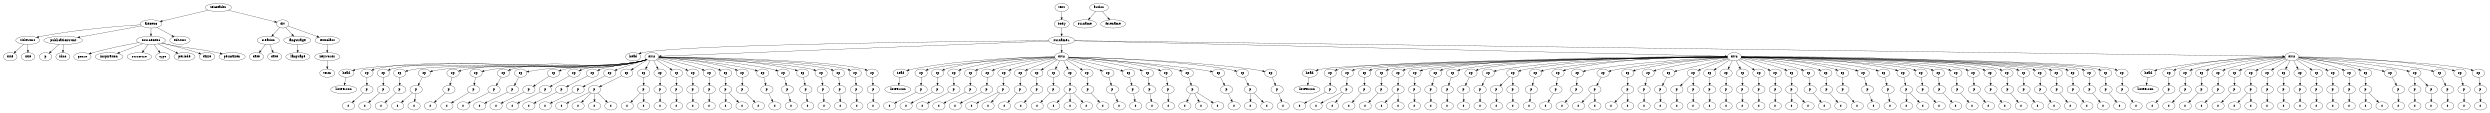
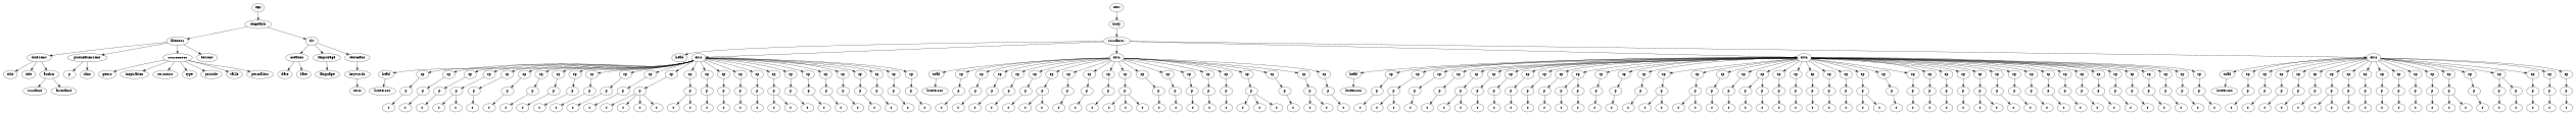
  digraph {
+   n1 [label=TEI]
    n2 [label=teiHeader]
    n3 [label=fileDesc]
    n4 [label=div]
    n5 [label=text]
    n6 [label=body]
    n7 [label=titleStmt]
    n8 [label=publicationStmt]
    n9 [label=sourceDesc]
    n10 [label=edStmt]
    n11 [label=creation]
    n12 [label=langUsage]
    n13 [label=textClass]
    n14 [label=title]
    n15 [label=title]
    n16 [label=author]
    n17 [label=p]
    n18 [label=idno]
    n19 [label=genre]
    n20 [label=inspiration]
    n21 [label=structure]
    n22 [label=type]
    n23 [label=periode]
    n24 [label=taille]
    n25 [label=permalien]
    n26 [label=surname]
    n27 [label=forename]
    n28 [label=date]
    n29 [label=date]
    n30 [label=language]
    n31 [label=keywords]
    n32 [label=term]
    n33 [label=surname1]
    n34 [label=head]
    n35 [label=div2]
    n36 [label=div2]
    n37 [label=div2]
    n38 [label=div2]
    n39 [label=head]
    n40 [label=sp]
    n41 [label=sp]
    n42 [label=sp]
    n43 [label=sp]
    n44 [label=sp]
    n45 [label=sp]
    n46 [label=sp]
    n47 [label=sp]
    n48 [label=sp]
    n49 [label=sp]
    n50 [label=sp]
    n51 [label=sp]
    n52 [label=sp]
    n53 [label=sp]
    n54 [label=sp]
    n55 [label=sp]
    n56 [label=sp]
    n57 [label=sp]
    n58 [label=sp]
    n59 [label=sp]
    n60 [label=sp]
    n61 [label=sp]
    n62 [label=sp]
    n63 [label=sp]
    n64 [label=sp]
    n65 [label=sp]
    n66 [label=sp]
    n67 [label=head]
    n68 [label=sp]
    n69 [label=sp]
    n70 [label=sp]
    n71 [label=sp]
    n72 [label=sp]
    n73 [label=sp]
    n74 [label=sp]
    n75 [label=sp]
    n76 [label=sp]
    n77 [label=sp]
    n78 [label=sp]
    n79 [label=sp]
    n80 [label=sp]
    n81 [label=sp]
    n82 [label=sp]
    n83 [label=sp]
    n84 [label=sp]
    n85 [label=sp]
    n86 [label=sp]
    n87 [label=head]
    n88 [label=sp]
    n89 [label=sp]
    n90 [label=sp]
    n91 [label=sp]
    n92 [label=sp]
    n93 [label=sp]
    n94 [label=sp]
    n95 [label=sp]
    n96 [label=sp]
    n97 [label=sp]
    n98 [label=sp]
    n99 [label=sp]
    n100 [label=sp]
    n101 [label=sp]
    n102 [label=sp]
    n103 [label=sp]
    n104 [label=sp]
    n105 [label=sp]
    n106 [label=sp]
    n107 [label=sp]
    n108 [label=sp]
    n109 [label=sp]
    n110 [label=sp]
    n111 [label=sp]
    n112 [label=sp]
    n113 [label=sp]
    n114 [label=sp]
    n115 [label=sp]
    n116 [label=sp]
    n117 [label=sp]
    n118 [label=sp]
    n119 [label=sp]
    n120 [label=sp]
    n121 [label=sp]
    n122 [label=sp]
    n123 [label=sp]
    n124 [label=sp]
    n125 [label=sp]
    n126 [label=sp]
    n127 [label=sp]
    n128 [label=sp]
    n129 [label=sp]
    n130 [label=sp]
    n131 [label=sp]
    n132 [label=head]
    n133 [label=sp]
    n134 [label=sp]
    n135 [label=sp]
    n136 [label=sp]
    n137 [label=sp]
    n138 [label=sp]
    n139 [label=sp]
    n140 [label=sp]
    n141 [label=sp]
    n142 [label=sp]
    n143 [label=sp]
    n144 [label=sp]
    n145 [label=sp]
    n146 [label=sp]
    n147 [label=sp]
    n148 [label=sp]
    n149 [label=sp]
    n150 [label=sp]
    n151 [label=listPerson]
    n152 [label=p]
    n153 [label=p]
    n154 [label=p]
    n155 [label=p]
    n156 [label=p]
    n157 [label=p]
    n158 [label=p]
    n159 [label=p]
    n160 [label=p]
    n161 [label=p]
    n162 [label=p]
    n163 [label=p]
    n164 [label=p]
    n165 [label=p]
    n166 [label=p]
    n167 [label=p]
    n168 [label=p]
    n169 [label=p]
    n170 [label=p]
    n171 [label=p]
    n172 [label=p]
    n173 [label=p]
    n174 [label=p]
    n175 [label=p]
    n176 [label=p]
    n177 [label=p]
    n178 [label=p]
    n179 [label=s]
    n180 [label=s]
    n181 [label=s]
    n182 [label=s]
    n183 [label=s]
    n184 [label=s]
    n185 [label=s]
    n186 [label=s]
    n187 [label=s]
    n188 [label=s]
    n189 [label=s]
    n190 [label=s]
    n191 [label=s]
    n192 [label=s]
    n193 [label=s]
    n194 [label=s]
    n195 [label=s]
    n196 [label=s]
    n197 [label=s]
    n198 [label=s]
    n199 [label=s]
    n200 [label=s]
    n201 [label=s]
    n202 [label=s]
    n203 [label=s]
    n204 [label=s]
    n205 [label=s]
    n206 [label=s]
    n207 [label=s]
    n208 [label=s]
    n209 [label=s]
    n210 [label=s]
    n211 [label=s]
    n212 [label=listPerson]
    n213 [label=p]
    n214 [label=p]
    n215 [label=p]
    n216 [label=p]
    n217 [label=p]
    n218 [label=p]
    n219 [label=p]
    n220 [label=p]
    n221 [label=p]
    n222 [label=p]
    n223 [label=p]
    n224 [label=p]
    n225 [label=p]
    n226 [label=p]
    n227 [label=p]
    n228 [label=p]
    n229 [label=p]
    n230 [label=p]
    n231 [label=p]
    n232 [label=s]
    n233 [label=s]
    n234 [label=s]
    n235 [label=s]
    n236 [label=s]
    n237 [label=s]
    n238 [label=s]
    n239 [label=s]
    n240 [label=s]
    n241 [label=s]
    n242 [label=s]
    n243 [label=s]
    n244 [label=s]
    n245 [label=s]
    n246 [label=s]
    n247 [label=s]
    n248 [label=s]
    n249 [label=s]
    n250 [label=s]
    n251 [label=s]
    n252 [label=s]
    n253 [label=s]
    n254 [label=s]
    n255 [label=s]
    n256 [label=s]
    n257 [label=listPerson]
    n258 [label=p]
    n259 [label=p]
    n260 [label=p]
    n261 [label=p]
    n262 [label=p]
    n263 [label=p]
    n264 [label=p]
    n265 [label=p]
    n266 [label=p]
    n267 [label=p]
    n268 [label=p]
    n269 [label=p]
    n270 [label=p]
    n271 [label=p]
    n272 [label=p]
    n273 [label=p]
    n274 [label=p]
    n275 [label=p]
    n276 [label=p]
    n277 [label=p]
    n278 [label=p]
    n279 [label=p]
    n280 [label=p]
    n281 [label=p]
    n282 [label=p]
    n283 [label=p]
    n284 [label=p]
    n285 [label=p]
    n286 [label=p]
    n287 [label=p]
    n288 [label=p]
    n289 [label=p]
    n290 [label=p]
    n291 [label=p]
    n292 [label=p]
    n293 [label=p]
    n294 [label=p]
    n295 [label=p]
    n296 [label=p]
    n297 [label=p]
    n298 [label=p]
    n299 [label=p]
    n300 [label=p]
    n301 [label=p]
    n302 [label=p]
    n303 [label=p]
    n304 [label=s]
    n305 [label=s]
    n306 [label=s]
    n307 [label=s]
    n308 [label=s]
    n309 [label=s]
    n310 [label=s]
    n311 [label=s]
    n312 [label=s]
    n313 [label=s]
    n314 [label=s]
    n315 [label=s]
    n316 [label=s]
    n317 [label=s]
    n318 [label=s]
    n319 [label=s]
    n320 [label=s]
    n321 [label=s]
    n322 [label=s]
    n323 [label=s]
    n324 [label=s]
    n325 [label=s]
    n326 [label=s]
    n327 [label=s]
    n328 [label=s]
    n329 [label=s]
    n330 [label=s]
    n331 [label=s]
    n332 [label=s]
    n333 [label=s]
    n334 [label=s]
    n335 [label=s]
    n336 [label=s]
    n337 [label=s]
    n338 [label=s]
    n339 [label=s]
    n340 [label=s]
    n341 [label=s]
    n342 [label=s]
    n343 [label=s]
    n344 [label=s]
    n345 [label=s]
    n346 [label=s]
    n347 [label=s]
    n348 [label=s]
    n349 [label=s]
    n350 [label=s]
    n351 [label=s]
    n352 [label=s]
    n353 [label=s]
    n354 [label=s]
    n355 [label=s]
    n356 [label=listPerson]
    n357 [label=p]
    n358 [label=p]
    n359 [label=p]
    n360 [label=p]
    n361 [label=p]
    n362 [label=p]
    n363 [label=p]
    n364 [label=p]
    n365 [label=p]
    n366 [label=p]
    n367 [label=p]
    n368 [label=p]
    n369 [label=p]
    n370 [label=p]
    n371 [label=p]
    n372 [label=p]
    n373 [label=p]
    n374 [label=p]
    n375 [label=p]
    n376 [label=s]
    n377 [label=s]
    n378 [label=s]
    n379 [label=s]
    n380 [label=s]
    n381 [label=s]
    n382 [label=s]
    n383 [label=s]
    n384 [label=s]
    n385 [label=s]
    n386 [label=s]
    n387 [label=s]
    n388 [label=s]
    n389 [label=s]
    n390 [label=s]
    n391 [label=s]
    n392 [label=s]
    n393 [label=s]
    n394 [label=s]
    n395 [label=s]
    n396 [label=s]
+   n1 -> n2
    n2 -> n3
    n2 -> n4
    n3 -> n7
    n3 -> n8
    n3 -> n9
    n3 -> n10
    n4 -> n11
    n4 -> n12
    n4 -> n13
    n5 -> n6
    n6 -> n33
    n7 -> n14
    n7 -> n15
+   n7 -> n16
    n8 -> n17
    n8 -> n18
    n9 -> n19
    n9 -> n20
    n9 -> n21
    n9 -> n22
    n9 -> n23
    n9 -> n24
    n9 -> n25
    n11 -> n28
    n11 -> n29
    n12 -> n30
    n13 -> n31
    n16 -> n26
    n16 -> n27
    n31 -> n32
    n33 -> n34
    n33 -> n35
    n33 -> n36
    n33 -> n37
    n33 -> n38
    n35 -> n39
    n35 -> n40
    n35 -> n41
    n35 -> n42
    n35 -> n43
    n35 -> n44
    n35 -> n45
    n35 -> n46
    n35 -> n47
    n35 -> n48
    n35 -> n49
    n35 -> n50
    n35 -> n51
    n35 -> n52
    n35 -> n53
    n35 -> n54
    n35 -> n55
    n35 -> n56
    n35 -> n57
    n35 -> n58
    n35 -> n59
    n35 -> n60
    n35 -> n61
    n35 -> n62
    n35 -> n63
    n35 -> n64
    n35 -> n65
    n35 -> n66
    n36 -> n67
    n36 -> n68
    n36 -> n69
    n36 -> n70
    n36 -> n71
    n36 -> n72
    n36 -> n73
    n36 -> n74
    n36 -> n75
    n36 -> n76
    n36 -> n77
    n36 -> n78
    n36 -> n79
    n36 -> n80
    n36 -> n81
    n36 -> n82
    n36 -> n83
    n36 -> n84
    n36 -> n85
    n36 -> n86
    n37 -> n87
    n37 -> n88
    n37 -> n89
    n37 -> n90
    n37 -> n91
    n37 -> n92
    n37 -> n93
    n37 -> n94
    n37 -> n95
    n37 -> n96
    n37 -> n97
    n37 -> n98
    n37 -> n99
    n37 -> n100
    n37 -> n101
    n37 -> n102
    n37 -> n103
    n37 -> n104
    n37 -> n105
    n37 -> n106
    n37 -> n107
    n37 -> n108
    n37 -> n109
    n37 -> n110
    n37 -> n111
    n37 -> n112
    n37 -> n113
    n37 -> n114
    n37 -> n115
    n37 -> n116
    n37 -> n117
    n37 -> n118
    n37 -> n119
    n37 -> n120
    n37 -> n121
    n37 -> n122
    n37 -> n123
    n37 -> n124
    n37 -> n125
    n37 -> n126
    n37 -> n127
    n37 -> n128
    n37 -> n129
    n37 -> n130
    n37 -> n131
    n38 -> n132
    n38 -> n133
    n38 -> n134
    n38 -> n135
    n38 -> n136
    n38 -> n137
    n38 -> n138
    n38 -> n139
    n38 -> n140
    n38 -> n141
    n38 -> n142
    n38 -> n143
    n38 -> n144
    n38 -> n145
    n38 -> n146
    n38 -> n147
    n38 -> n148
    n38 -> n149
    n38 -> n150
    n39 -> n151
    n40 -> n152
    n41 -> n153
    n42 -> n154
    n43 -> n155
    n44 -> n156
    n45 -> n157
    n46 -> n158
    n47 -> n159
    n48 -> n160
    n49 -> n161
    n50 -> n162
    n51 -> n163
    n52 -> n164
    n53 -> n165
    n54 -> n166
    n55 -> n167
    n56 -> n168
    n57 -> n169
    n58 -> n170
    n59 -> n171
    n60 -> n172
    n61 -> n173
    n62 -> n174
    n63 -> n175
    n64 -> n176
    n65 -> n177
    n66 -> n178
    n67 -> n212
    n68 -> n213
    n69 -> n214
    n70 -> n215
    n71 -> n216
    n72 -> n217
    n73 -> n218
    n74 -> n219
    n75 -> n220
    n76 -> n221
    n77 -> n222
    n78 -> n223
    n79 -> n224
    n80 -> n225
    n81 -> n226
    n82 -> n227
    n83 -> n228
    n84 -> n229
    n85 -> n230
    n86 -> n231
    n87 -> n257
    n88 -> n258
    n89 -> n259
    n90 -> n260
    n91 -> n261
    n92 -> n262
    n93 -> n263
    n94 -> n264
    n95 -> n265
    n96 -> n266
    n97 -> n267
    n98 -> n268
    n98 -> n269
    n99 -> n270
    n100 -> n271
    n101 -> n272
    n102 -> n273
    n103 -> n274
    n104 -> n275
    n105 -> n276
    n106 -> n277
    n106 -> n278
    n107 -> n279
    n108 -> n280
    n109 -> n281
    n110 -> n282
    n111 -> n283
    n112 -> n284
    n113 -> n285
    n114 -> n286
    n115 -> n287
    n116 -> n288
    n117 -> n289
    n118 -> n290
    n119 -> n291
    n120 -> n292
    n121 -> n293
    n122 -> n294
    n123 -> n295
    n124 -> n296
    n125 -> n297
    n126 -> n298
    n127 -> n299
    n128 -> n300
    n129 -> n301
    n130 -> n302
    n131 -> n303
    n132 -> n356
    n133 -> n357
    n134 -> n358
    n135 -> n359
    n136 -> n360
    n137 -> n361
    n138 -> n362
    n139 -> n363
    n140 -> n364
    n141 -> n365
    n142 -> n366
    n143 -> n367
    n144 -> n368
    n145 -> n369
    n146 -> n370
    n147 -> n371
    n147 -> n372
    n148 -> n373
    n149 -> n374
    n150 -> n375
    n152 -> n179
    n153 -> n180
    n154 -> n181
    n155 -> n182
    n155 -> n183
    n156 -> n184
    n157 -> n185
    n158 -> n186
    n159 -> n187
    n160 -> n188
    n161 -> n189
    n162 -> n190
    n163 -> n191
    n164 -> n192
    n164 -> n193
    n164 -> n194
    n164 -> n195
    n165 -> n196
    n165 -> n197
    n166 -> n198
    n167 -> n199
    n168 -> n200
    n169 -> n201
    n170 -> n202
    n170 -> n203
    n171 -> n204
    n172 -> n205
    n173 -> n206
    n174 -> n207
    n175 -> n208
    n176 -> n209
    n177 -> n210
    n178 -> n211
    n213 -> n232
    n214 -> n233
    n215 -> n234
    n216 -> n235
    n217 -> n236
    n218 -> n237
    n218 -> n238
    n219 -> n239
    n220 -> n240
    n221 -> n241
    n222 -> n242
    n222 -> n243
    n222 -> n244
    n223 -> n245
    n224 -> n246
    n225 -> n247
    n226 -> n248
    n227 -> n249
    n228 -> n250
    n228 -> n251
    n228 -> n252
    n229 -> n253
    n230 -> n254
    n230 -> n255
    n231 -> n256
    n258 -> n304
    n259 -> n305
    n259 -> n306
    n260 -> n307
    n261 -> n308
    n262 -> n309
    n262 -> n310
    n263 -> n311
    n264 -> n312
    n265 -> n313
    n266 -> n314
    n267 -> n315
    n268 -> n316
    n269 -> n317
    n270 -> n318
    n271 -> n319
    n272 -> n320
    n273 -> n321
    n273 -> n322
    n274 -> n323
    n274 -> n324
    n275 -> n325
    n276 -> n326
    n277 -> n327
    n278 -> n328
    n279 -> n329
    n280 -> n330
    n281 -> n331
    n282 -> n332
    n283 -> n333
    n284 -> n334
    n284 -> n335
    n285 -> n336
    n286 -> n337
    n287 -> n338
    n288 -> n339
    n289 -> n340
    n290 -> n341
    n290 -> n342
    n291 -> n343
    n292 -> n344
    n293 -> n345
    n294 -> n346
    n295 -> n347
    n296 -> n348
    n297 -> n349
    n298 -> n350
    n299 -> n351
    n300 -> n352
    n301 -> n353
    n302 -> n354
    n303 -> n355
    n357 -> n376
    n358 -> n377
    n359 -> n378
    n360 -> n379
    n361 -> n380
    n362 -> n381
    n362 -> n382
    n363 -> n383
    n364 -> n384
    n365 -> n385
    n366 -> n386
    n367 -> n387
    n368 -> n388
    n369 -> n389
    n369 -> n390
    n370 -> n391
    n371 -> n392
    n372 -> n393
    n373 -> n394
    n374 -> n395
    n375 -> n396
  }
